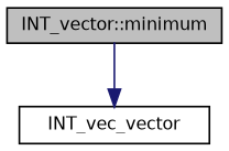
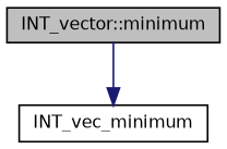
  digraph {
    rankdir=TB
    node [color=black fontname=Helvetica fontsize=10 shape=record style=filled]
    n1 [fillcolor=grey75 fontcolor=black height=0.2 label="INT_vector::minimum" width=0.4]
-   n2 [fillcolor=white height=0.2 label=INT_vec_vector width=0.4]
+   n2 [fillcolor=white height=0.2 label=INT_vec_minimum width=0.4]
    n1 -> n2 [color=midnightblue fontname=Helvetica fontsize=10 labelfontname=Helvetica labelfontsize=10 style=solid]
  }
